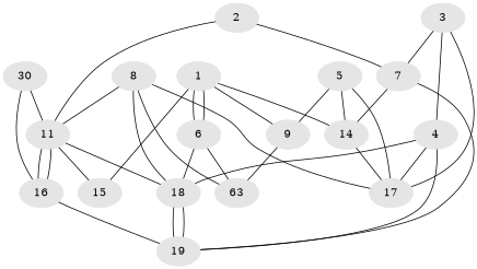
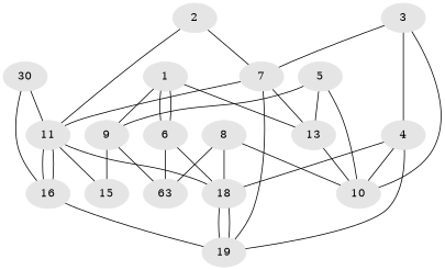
  graph {
    node [color=gray90 style=filled]
    1
    6
    9
-   14
+   14 [label=13]
    18
    n6 [label=63]
    15
-   17
+   17 [label=10]
    2
    7
    11
    19
    16
    3
    4
    5
    8
    n18 [label=30]
    1 -- 6
    1 -- 6
    1 -- 9
    1 -- 14
    6 -- 18
    6 -- n6
    9 -- n6
-   1 -- 15
+   9 -- 15
    14 -- 17
    18 -- 19
    18 -- 19
    2 -- 7
    2 -- 11
    7 -- 14
-   8 -- 11
+   7 -- 11
    7 -- 19
    11 -- 18
    11 -- 15
    11 -- 16
    11 -- 16
    16 -- 19
    3 -- 17
    3 -- 7
    3 -- 4
    4 -- 18
    4 -- 17
    4 -- 19
    5 -- 9
    5 -- 14
    5 -- 17
    8 -- 18
    8 -- n6
    8 -- 17
    n18 -- 11
    n18 -- 16
  }
